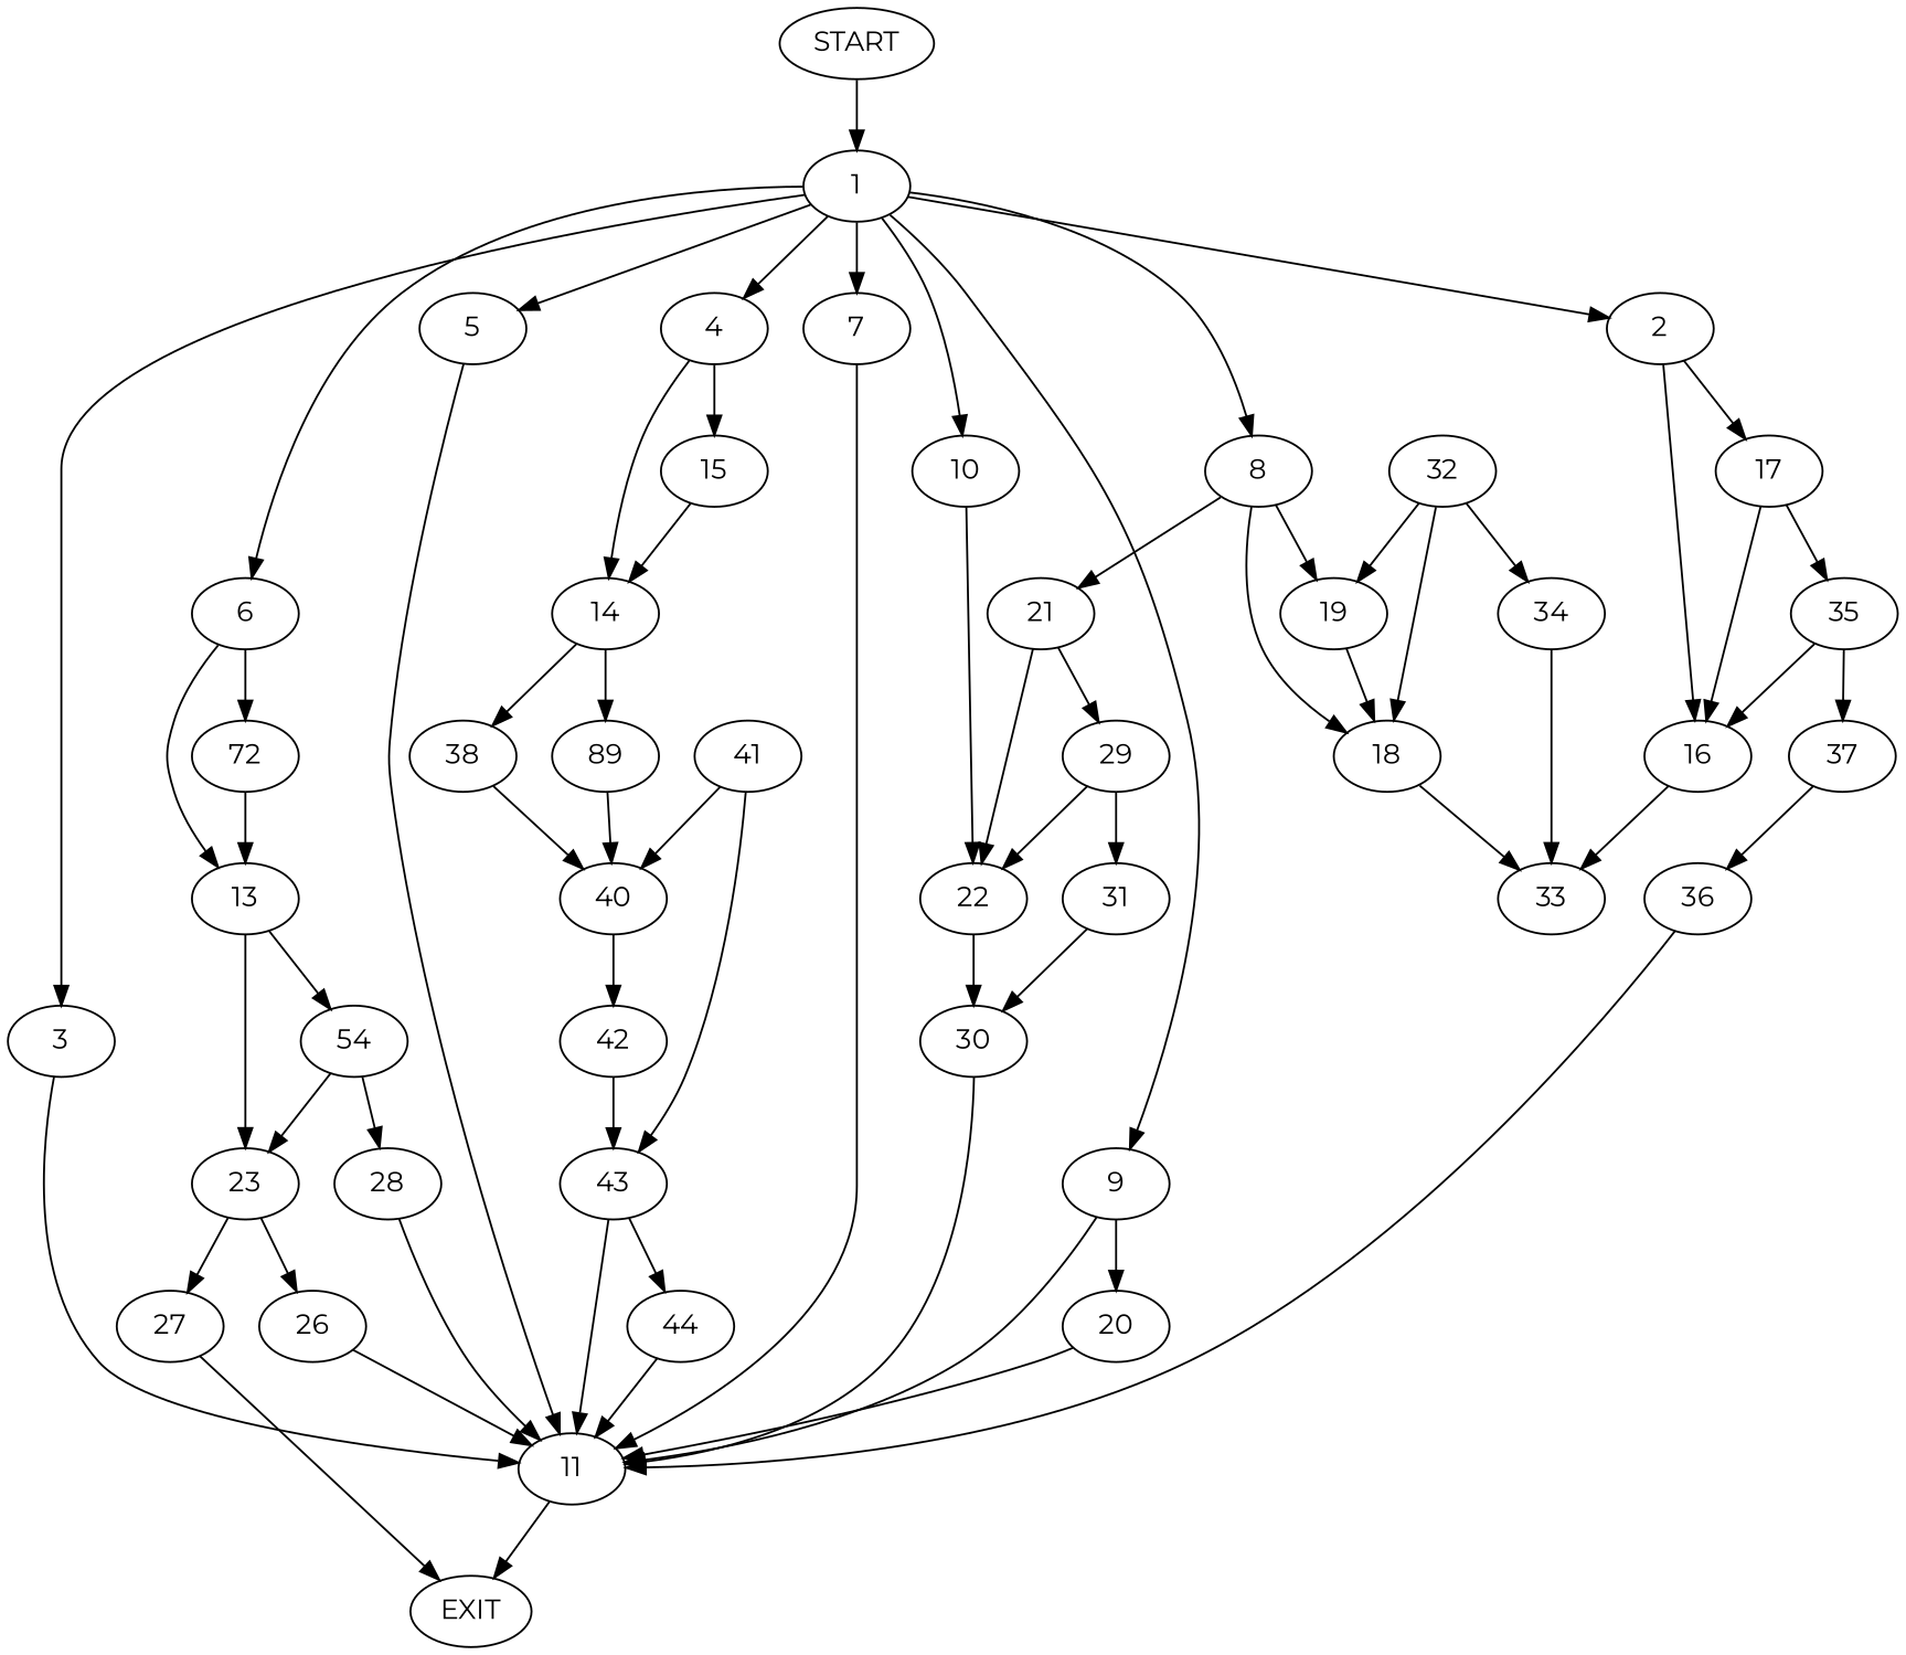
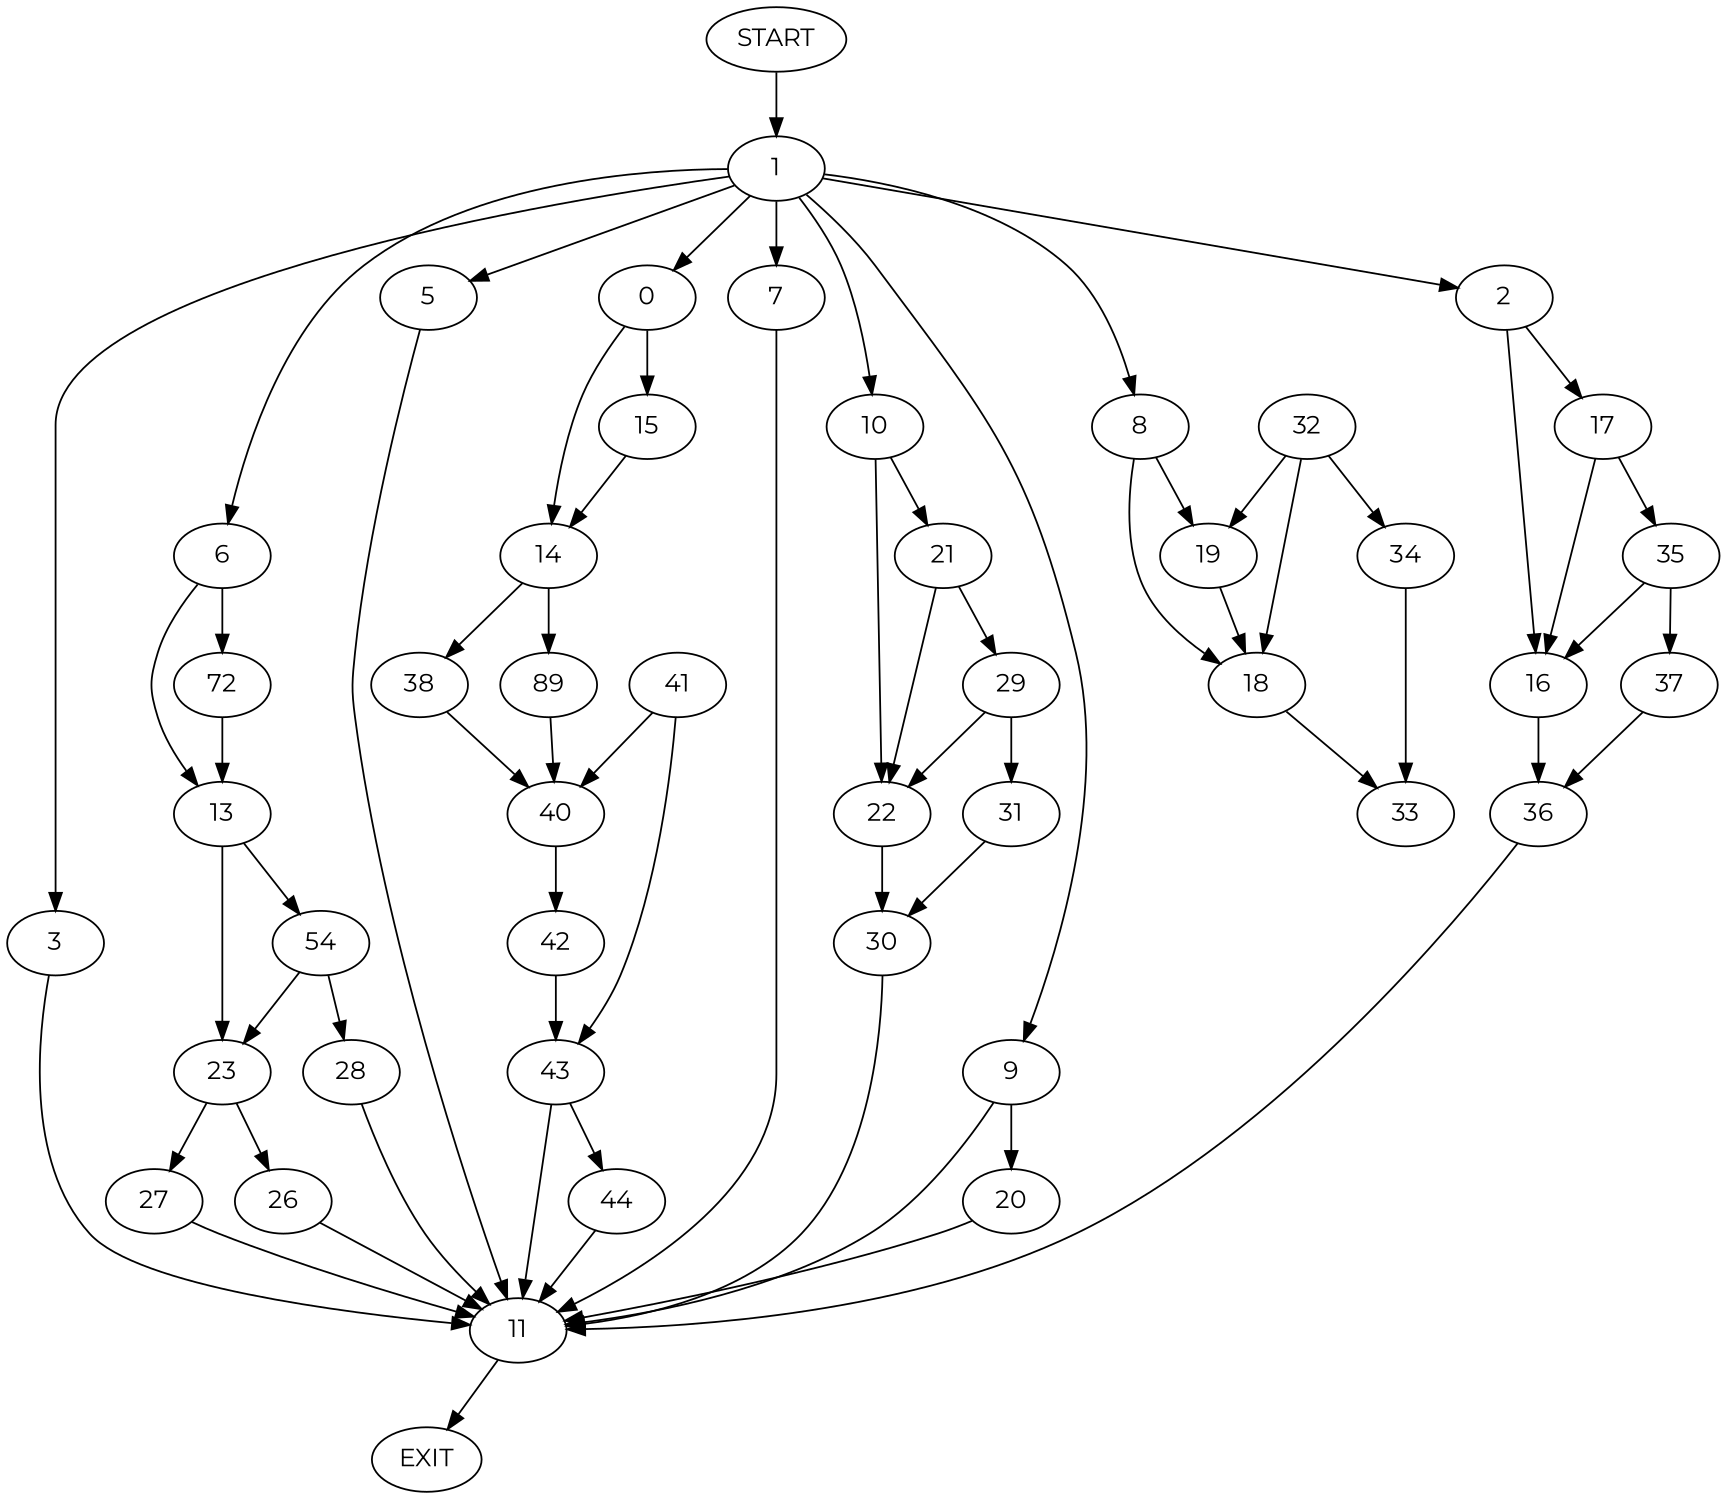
  digraph {
    fontname=Montserrat
    node [fontname=Montserrat]
    edge [fontname=Montserrat]
    n1 [label=START]
    1
    2
    3
-   4
+   4 [label=0]
    5
    6
    7
    8
    9
    10
    n12 [label=EXIT]
    16
    17
    11
    14
    15
    n18 [label=72]
    13
    18
    19
    20
    21
    22
    36
    35
    38
    n28 [label=89]
    23
    n30 [label=54]
    33
    29
    30
    26
    27
    28
    40
    37
    32
    34
    31
    42
    41
    43
    44
    n1 -> 1
    1 -> 2
    1 -> 3
    1 -> 4
    1 -> 5
    1 -> 6
    1 -> 7
    1 -> 8
    1 -> 9
    1 -> 10
    2 -> 16
    2 -> 17
    3 -> 11
    4 -> 14
    4 -> 15
    5 -> 11
    6 -> n18
    6 -> 13
    7 -> 11
    8 -> 18
    8 -> 19
    9 -> 11
    9 -> 20
-   8 -> 21
+   10 -> 21
    10 -> 22
-   16 -> 33
+   16 -> 36
    17 -> 16
    17 -> 35
    11 -> n12
    14 -> 38
    14 -> n28
    15 -> 14
    n18 -> 13
    13 -> 23
    13 -> n30
    18 -> 33
    19 -> 18
    20 -> 11
    21 -> 22
    21 -> 29
    22 -> 30
    36 -> 11
    35 -> 16
    35 -> 37
    38 -> 40
    n28 -> 40
    23 -> 26
    23 -> 27
    n30 -> 23
    n30 -> 28
    29 -> 22
    29 -> 31
    30 -> 11
    26 -> 11
-   27 -> n12
+   27 -> 11
    28 -> 11
    40 -> 42
    37 -> 36
    32 -> 18
    32 -> 19
    32 -> 34
    34 -> 33
    31 -> 30
    42 -> 43
    41 -> 40
    41 -> 43
    43 -> 11
    43 -> 44
    44 -> 11
  }
